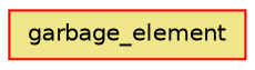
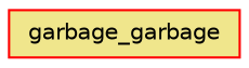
  digraph {
    rankdir=TB
-   n1 [color=red fillcolor=khaki fontname=Helvetica fontsize=10 height=0.2 label=garbage_element shape=record style=filled width=0.4]
+   n1 [color=red fillcolor=khaki fontname=Helvetica fontsize=10 height=0.2 label=garbage_garbage shape=record style=filled width=0.4]
  }
